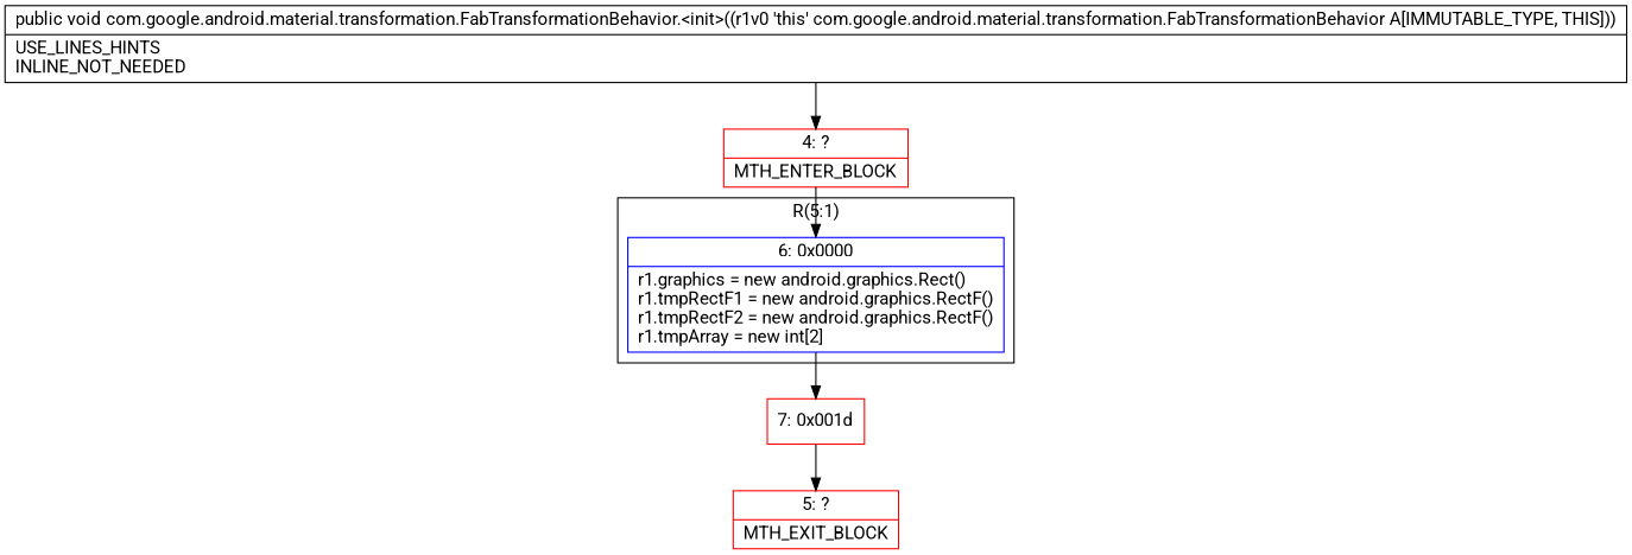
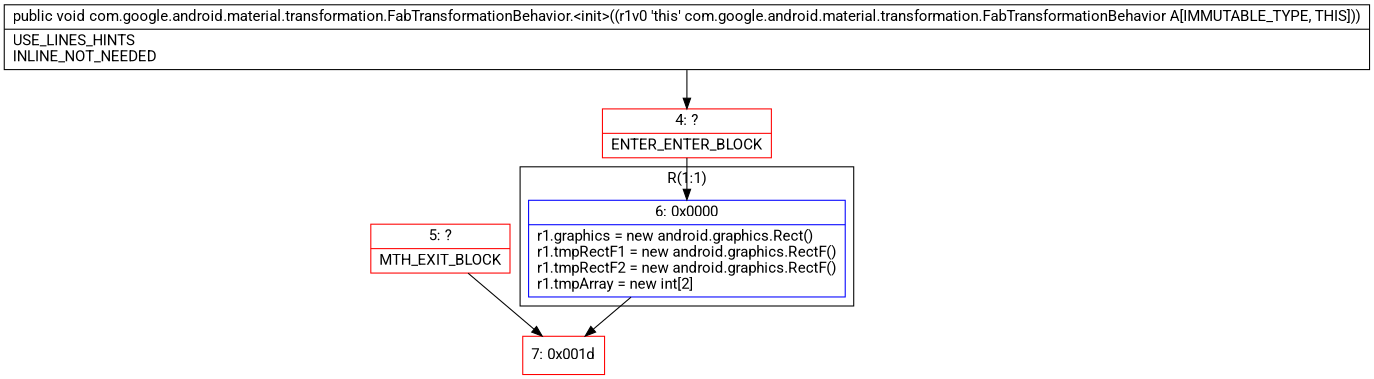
  digraph {
    fontname=Roboto
    node [color=red fontname=Roboto shape=record]
    edge [fontname=Roboto]
    n1 [color=blue label="{6\:\ 0x0000|r1.graphics = new android.graphics.Rect()\lr1.tmpRectF1 = new android.graphics.RectF()\lr1.tmpRectF2 = new android.graphics.RectF()\lr1.tmpArray = new int[2]\l}"]
    n2 [label="{7\:\ 0x001d}"]
    n3 [label="{5\:\ ?|MTH_EXIT_BLOCK\l}"]
-   n4 [label="{4\:\ ?|MTH_ENTER_BLOCK\l}"]
+   n4 [label="{4\:\ ?|ENTER_ENTER_BLOCK\l}"]
    n5 [label="{public void com.google.android.material.transformation.FabTransformationBehavior.\<init\>((r1v0 'this' com.google.android.material.transformation.FabTransformationBehavior A[IMMUTABLE_TYPE, THIS]))  | USE_LINES_HINTS\lINLINE_NOT_NEEDED\l}" color=""]
    subgraph cluster_1 {
-     label="R(5:1)"
+     label="R(1:1)"
      n1
    }
    n1 -> n2
-   n2 -> n3
+   n3 -> n2
    n4 -> n1
    n5 -> n4
  }
